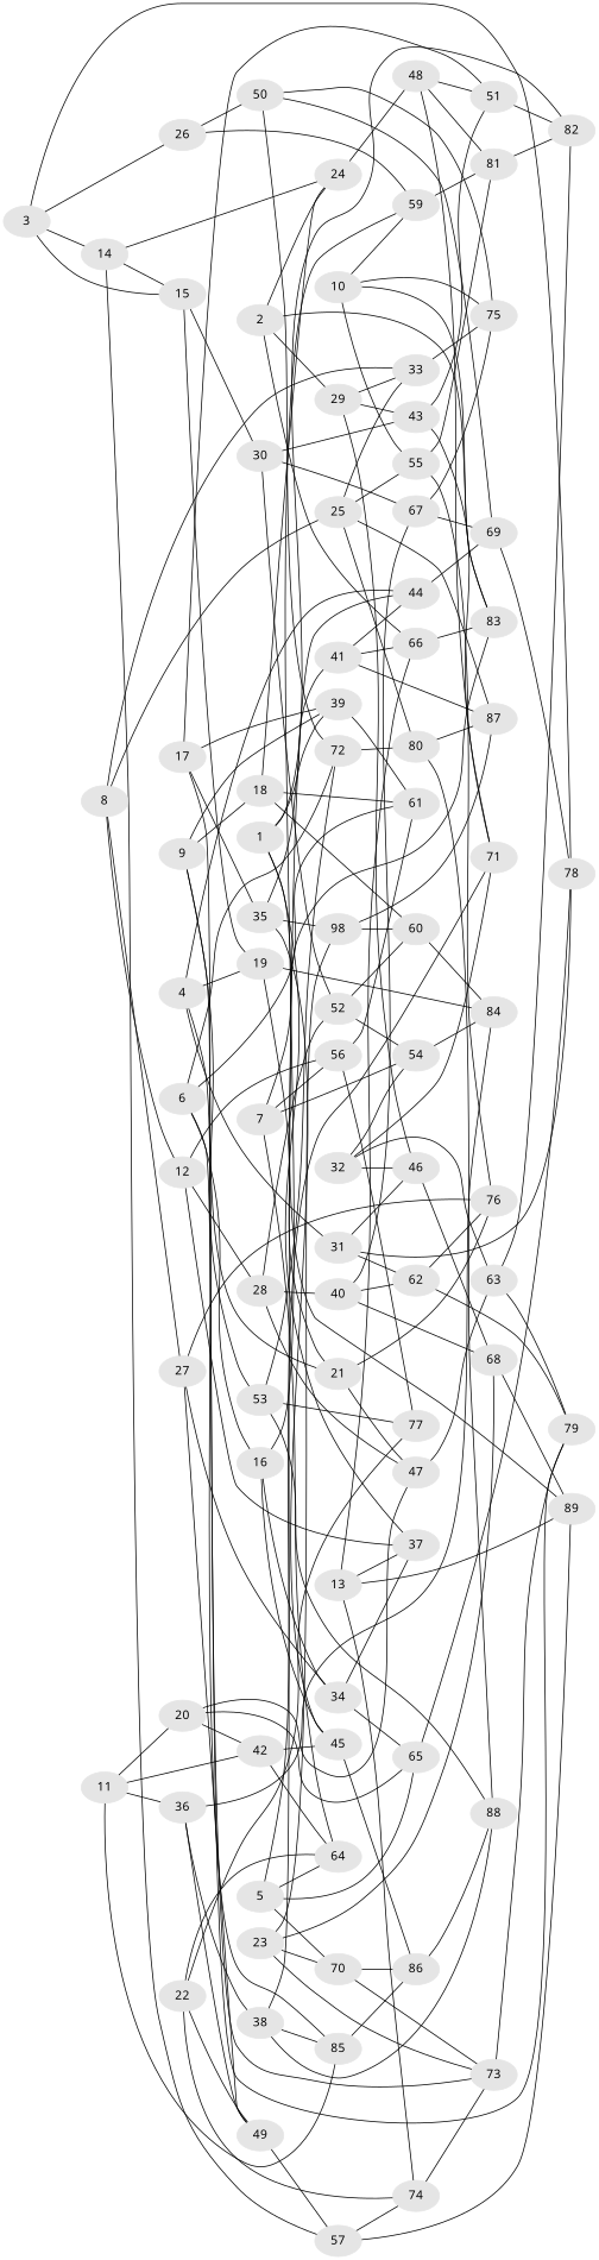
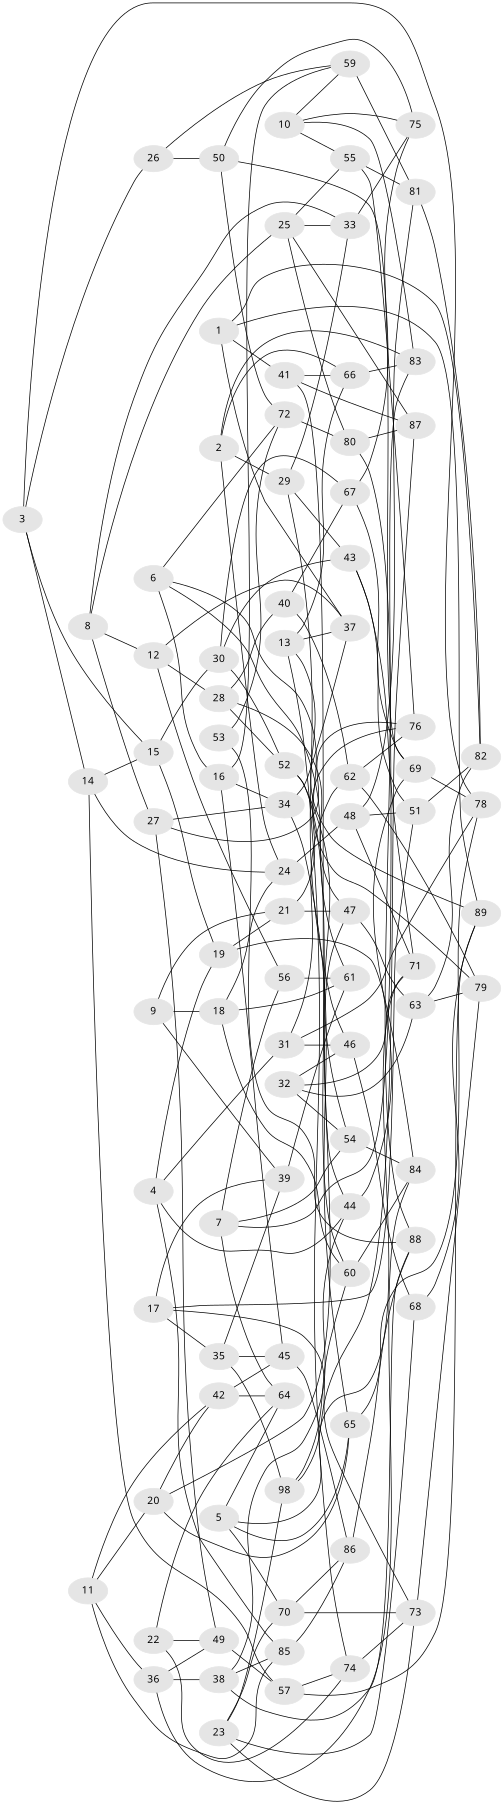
  graph {
    fontname="Noto Sans"
    rankdir=LR
    node [color=gray90 fontname="Noto Sans" style=filled]
    edge [fontname="Noto Sans"]
    1
    37
    41
    82
    89
    66
    44
    87
    2
    24
    29
    83
    48
    33
    43
    46
    3
    14
    15
    26
    78
    57
    19
    30
    59
    50
    4
    31
    85
    21
    84
    62
    69
    86
    5
    64
    65
    70
    71
    73
    6
    16
    61
    72
    79
    34
    45
    80
    7
    54
    56
-   77
    8
    12
    25
    27
    28
    55
    76
    49
    75
    9
    18
    39
    53
    60
    47
    88
    10
    81
    11
    20
    36
    42
    38
    40
    52
    13
    74
    67
    17
    35
    51
    n84 [label=98]
    63
    22
    23
    68
    32
    1 -- 37
    1 -- 41
    1 -- 82
    1 -- 89
    41 -- 66
    41 -- 44
    41 -- 87
    66 -- 83
    44 -- 69
    2 -- 66
    2 -- 24
    2 -- 29
    2 -- 83
    24 -- 48
    29 -- 33
    29 -- 43
    29 -- 46
    48 -- 71
    48 -- 81
    48 -- 51
    33 -- 75
    43 -- 71
    43 -- 51
    46 -- 68
    3 -- 14
    3 -- 15
    3 -- 26
    3 -- 78
    14 -- 24
    14 -- 15
    14 -- 57
    15 -- 19
    15 -- 30
    26 -- 59
    26 -- 50
    57 -- 89
    57 -- 74
    19 -- 21
    19 -- 84
    30 -- 43
    30 -- 52
    30 -- 67
    59 -- 81
    50 -- 69
    50 -- 72
    50 -- 75
    4 -- 44
    4 -- 19
    4 -- 31
    4 -- 85
    31 -- 46
    31 -- 78
    31 -- 62
    85 -- 86
    21 -- 76
    21 -- 47
    62 -- 79
    62 -- 76
    69 -- 78
    86 -- 88
    5 -- 64
    5 -- 65
    5 -- 70
    5 -- 71
    65 -- 78
    70 -- 86
    70 -- 73
    73 -- 79
    6 -- 16
    6 -- 61
    6 -- 72
    6 -- 79
    16 -- 59
    16 -- 34
    16 -- 45
    72 -- 80
    34 -- 37
    34 -- 65
    45 -- 86
    80 -- 87
    80 -- 88
    7 -- 83
    7 -- 64
    7 -- 54
    7 -- 56
    54 -- 84
    56 -- 61
-   56 -- 77
    8 -- 33
    8 -- 12
    8 -- 25
    8 -- 27
    12 -- 37
    12 -- 56
    12 -- 28
    25 -- 87
    25 -- 33
    25 -- 80
    25 -- 55
    27 -- 34
    27 -- 76
    27 -- 49
    28 -- 47
    28 -- 40
    28 -- 52
    55 -- 76
    55 -- 81
    49 -- 57
    9 -- 21
    9 -- 18
    9 -- 39
-   9 -- 53
    18 -- 24
    18 -- 61
    18 -- 60
    39 -- 61
    53 -- 72
-   53 -- 77
    53 -- 88
    60 -- 84
    47 -- 63
    10 -- 83
    10 -- 59
    10 -- 55
    10 -- 75
    81 -- 82
    11 -- 85
    11 -- 20
    11 -- 36
    11 -- 42
    20 -- 65
    20 -- 47
    20 -- 42
    36 -- 84
    36 -- 49
    36 -- 38
    42 -- 64
    42 -- 45
    38 -- 44
    38 -- 85
    38 -- 88
    40 -- 62
    40 -- 67
-   40 -- 68
    52 -- 54
    52 -- 60
    13 -- 37
    13 -- 89
    13 -- 66
    13 -- 74
    74 -- 73
    67 -- 69
    67 -- 75
    17 -- 73
    17 -- 39
    17 -- 35
    17 -- 51
    35 -- 45
    35 -- 39
    35 -- n84
    51 -- 82
    n84 -- 87
    n84 -- 60
    63 -- 82
    63 -- 79
    22 -- 64
-   22 -- 77
    22 -- 49
    22 -- 74
    23 -- 70
    23 -- 73
    23 -- n84
    23 -- 68
    68 -- 89
    32 -- 46
    32 -- 71
    32 -- 54
    32 -- 63
  }
